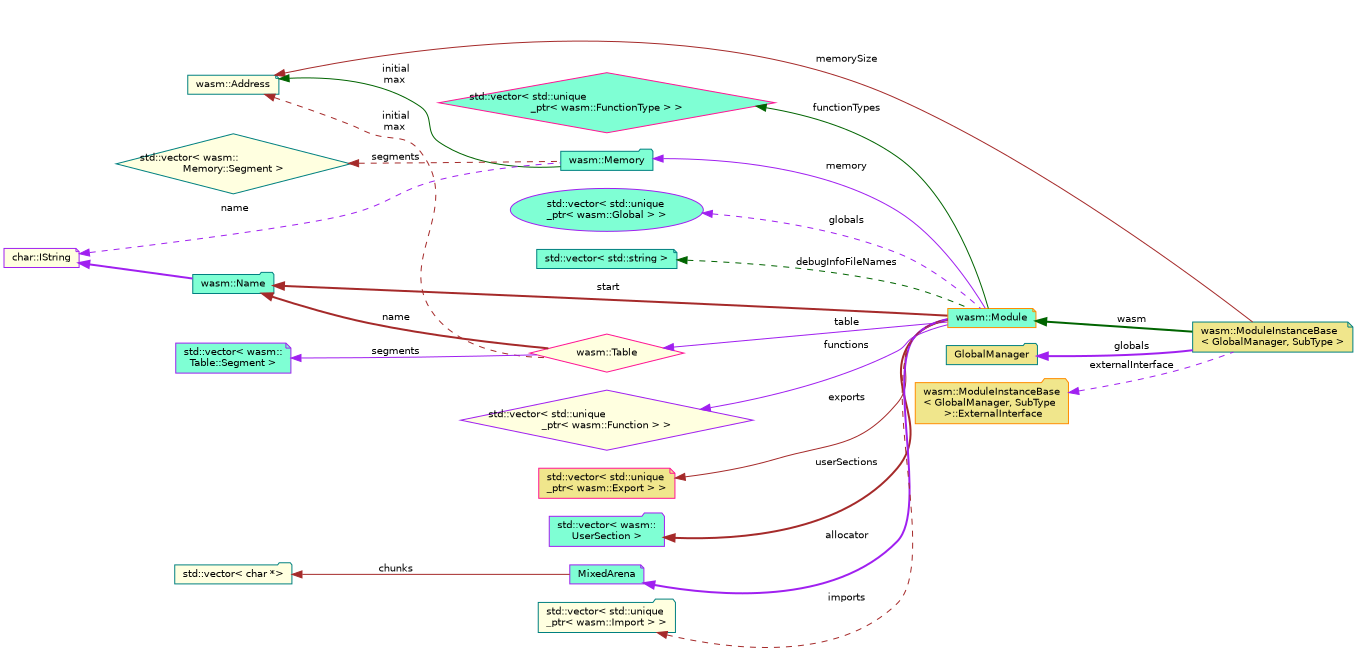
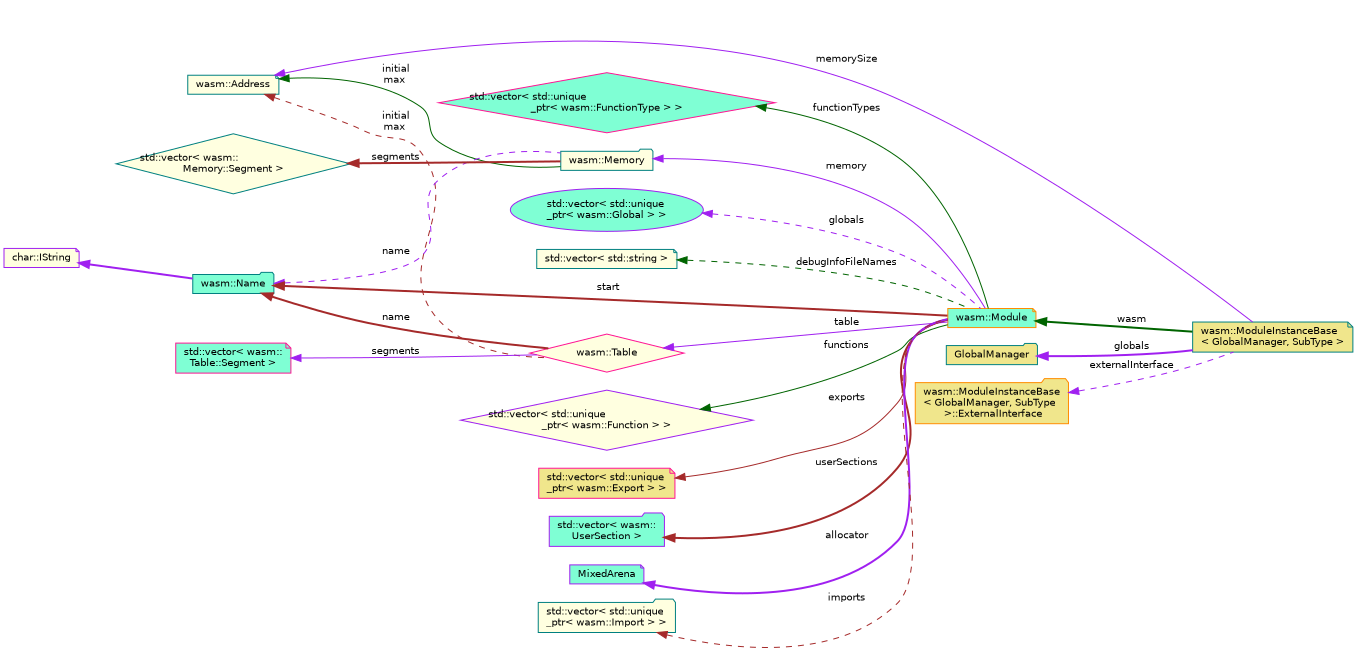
  digraph {
    rankdir=LR
    node [color=teal fillcolor=lightyellow fontname=Helvetica fontsize=10 shape=note style=filled]
    edge [color=purple dir=back fontname=Helvetica fontsize=10 labelfontname=Helvetica labelfontsize=10 style=solid]
    n1 [fillcolor=khaki fontcolor=black height=0.2 label="wasm::ModuleInstanceBase\l\< GlobalManager, SubType \>" width=0.4]
    n2 [height=0.2 label="wasm::Address" width=0.4]
-   n3 [fillcolor=aquamarine height=0.2 label="wasm::Memory" shape=folder width=0.4]
+   n3 [height=0.2 label="wasm::Memory" shape=folder width=0.4]
    n4 [color=deeppink height=0.2 label="wasm::Table" shape=diamond width=0.4]
    n5 [color=darkorange fillcolor=aquamarine height=0.2 label="wasm::Module" width=0.4]
    n6 [fillcolor=khaki height=0.2 label=GlobalManager shape=folder width=0.4]
    n7 [fillcolor=aquamarine height=0.2 label="wasm::Name" shape=folder width=0.4]
    n8 [color=purple height=0.2 label="char::IString" width=0.4]
    n9 [color=purple height=0.2 label="std::vector\< std::unique\l_ptr\< wasm::Function \> \>" shape=diamond width=0.4]
    n10 [height=0.2 label="std::vector\< wasm::\lMemory::Segment \>" shape=diamond width=0.4]
    n11 [color=deeppink fillcolor=khaki height=0.2 label="std::vector\< std::unique\l_ptr\< wasm::Export \> \>" width=0.4]
-   n12 [color=purple fillcolor=aquamarine height=0.2 label="std::vector\< wasm::\lTable::Segment \>" width=0.4]
+   n12 [color=deeppink fillcolor=aquamarine height=0.2 label="std::vector\< wasm::\lTable::Segment \>" width=0.4]
    n13 [color=purple fillcolor=aquamarine height=0.2 label="std::vector\< wasm::\lUserSection \>" shape=folder width=0.4]
    n14 [color=purple fillcolor=aquamarine height=0.2 label=MixedArena width=0.4]
-   n15 [height=0.2 label="std::vector\< char *\>" shape=folder width=0.4]
    n16 [height=0.2 label="std::vector\< std::unique\l_ptr\< wasm::Import \> \>" shape=folder width=0.4]
    n17 [color=deeppink fillcolor=aquamarine height=0.2 label="std::vector\< std::unique\l_ptr\< wasm::FunctionType \> \>" shape=diamond width=0.4]
    n18 [color=purple fillcolor=aquamarine height=0.2 label="std::vector\< std::unique\l_ptr\< wasm::Global \> \>" shape=ellipse width=0.4]
-   n19 [fillcolor=aquamarine height=0.2 label="std::vector\< std::string \>" width=0.4]
+   n19 [height=0.2 label="std::vector\< std::string \>" width=0.4]
    n20 [color=darkorange fillcolor=khaki height=0.2 label="wasm::ModuleInstanceBase\l\< GlobalManager, SubType\l \>::ExternalInterface" shape=folder width=0.4]
-   n2 -> n1 [color=brown label=" memorySize"]
+   n2 -> n1 [label=" memorySize"]
    n2 -> n3 [color=darkgreen label=" initial\nmax"]
    n2 -> n4 [color=brown label=" initial\nmax" style=dashed]
    n3 -> n5 [label=" memory"]
    n4 -> n5 [label=" table"]
    n5 -> n1 [color=darkgreen label=" wasm" style=bold]
    n6 -> n1 [label=" globals" style=bold]
-   n8 -> n3 [label=" name" style=dashed]
+   n7 -> n3 [label=" name" style=dashed]
    n7 -> n4 [color=brown label=" name" style=bold]
    n7 -> n5 [color=brown label=" start" style=bold]
    n8 -> n7 [style=bold]
-   n9 -> n5 [label=" functions"]
-   n10 -> n3 [color=brown label=" segments" style=dashed]
+   n9 -> n5 [color=darkgreen label=" functions"]
+   n10 -> n3 [color=brown label=" segments" style=bold]
    n11 -> n5 [color=brown label=" exports"]
    n12 -> n4 [label=" segments"]
    n13 -> n5 [color=brown label=" userSections" style=bold]
    n14 -> n5 [label=" allocator" style=bold]
-   n15 -> n14 [color=brown label=" chunks"]
    n16 -> n5 [color=brown label=" imports" style=dashed]
    n17 -> n5 [color=darkgreen label=" functionTypes"]
    n18 -> n5 [label=" globals" style=dashed]
    n19 -> n5 [color=darkgreen label=" debugInfoFileNames" style=dashed]
    n20 -> n1 [label=" externalInterface" style=dashed]
  }
